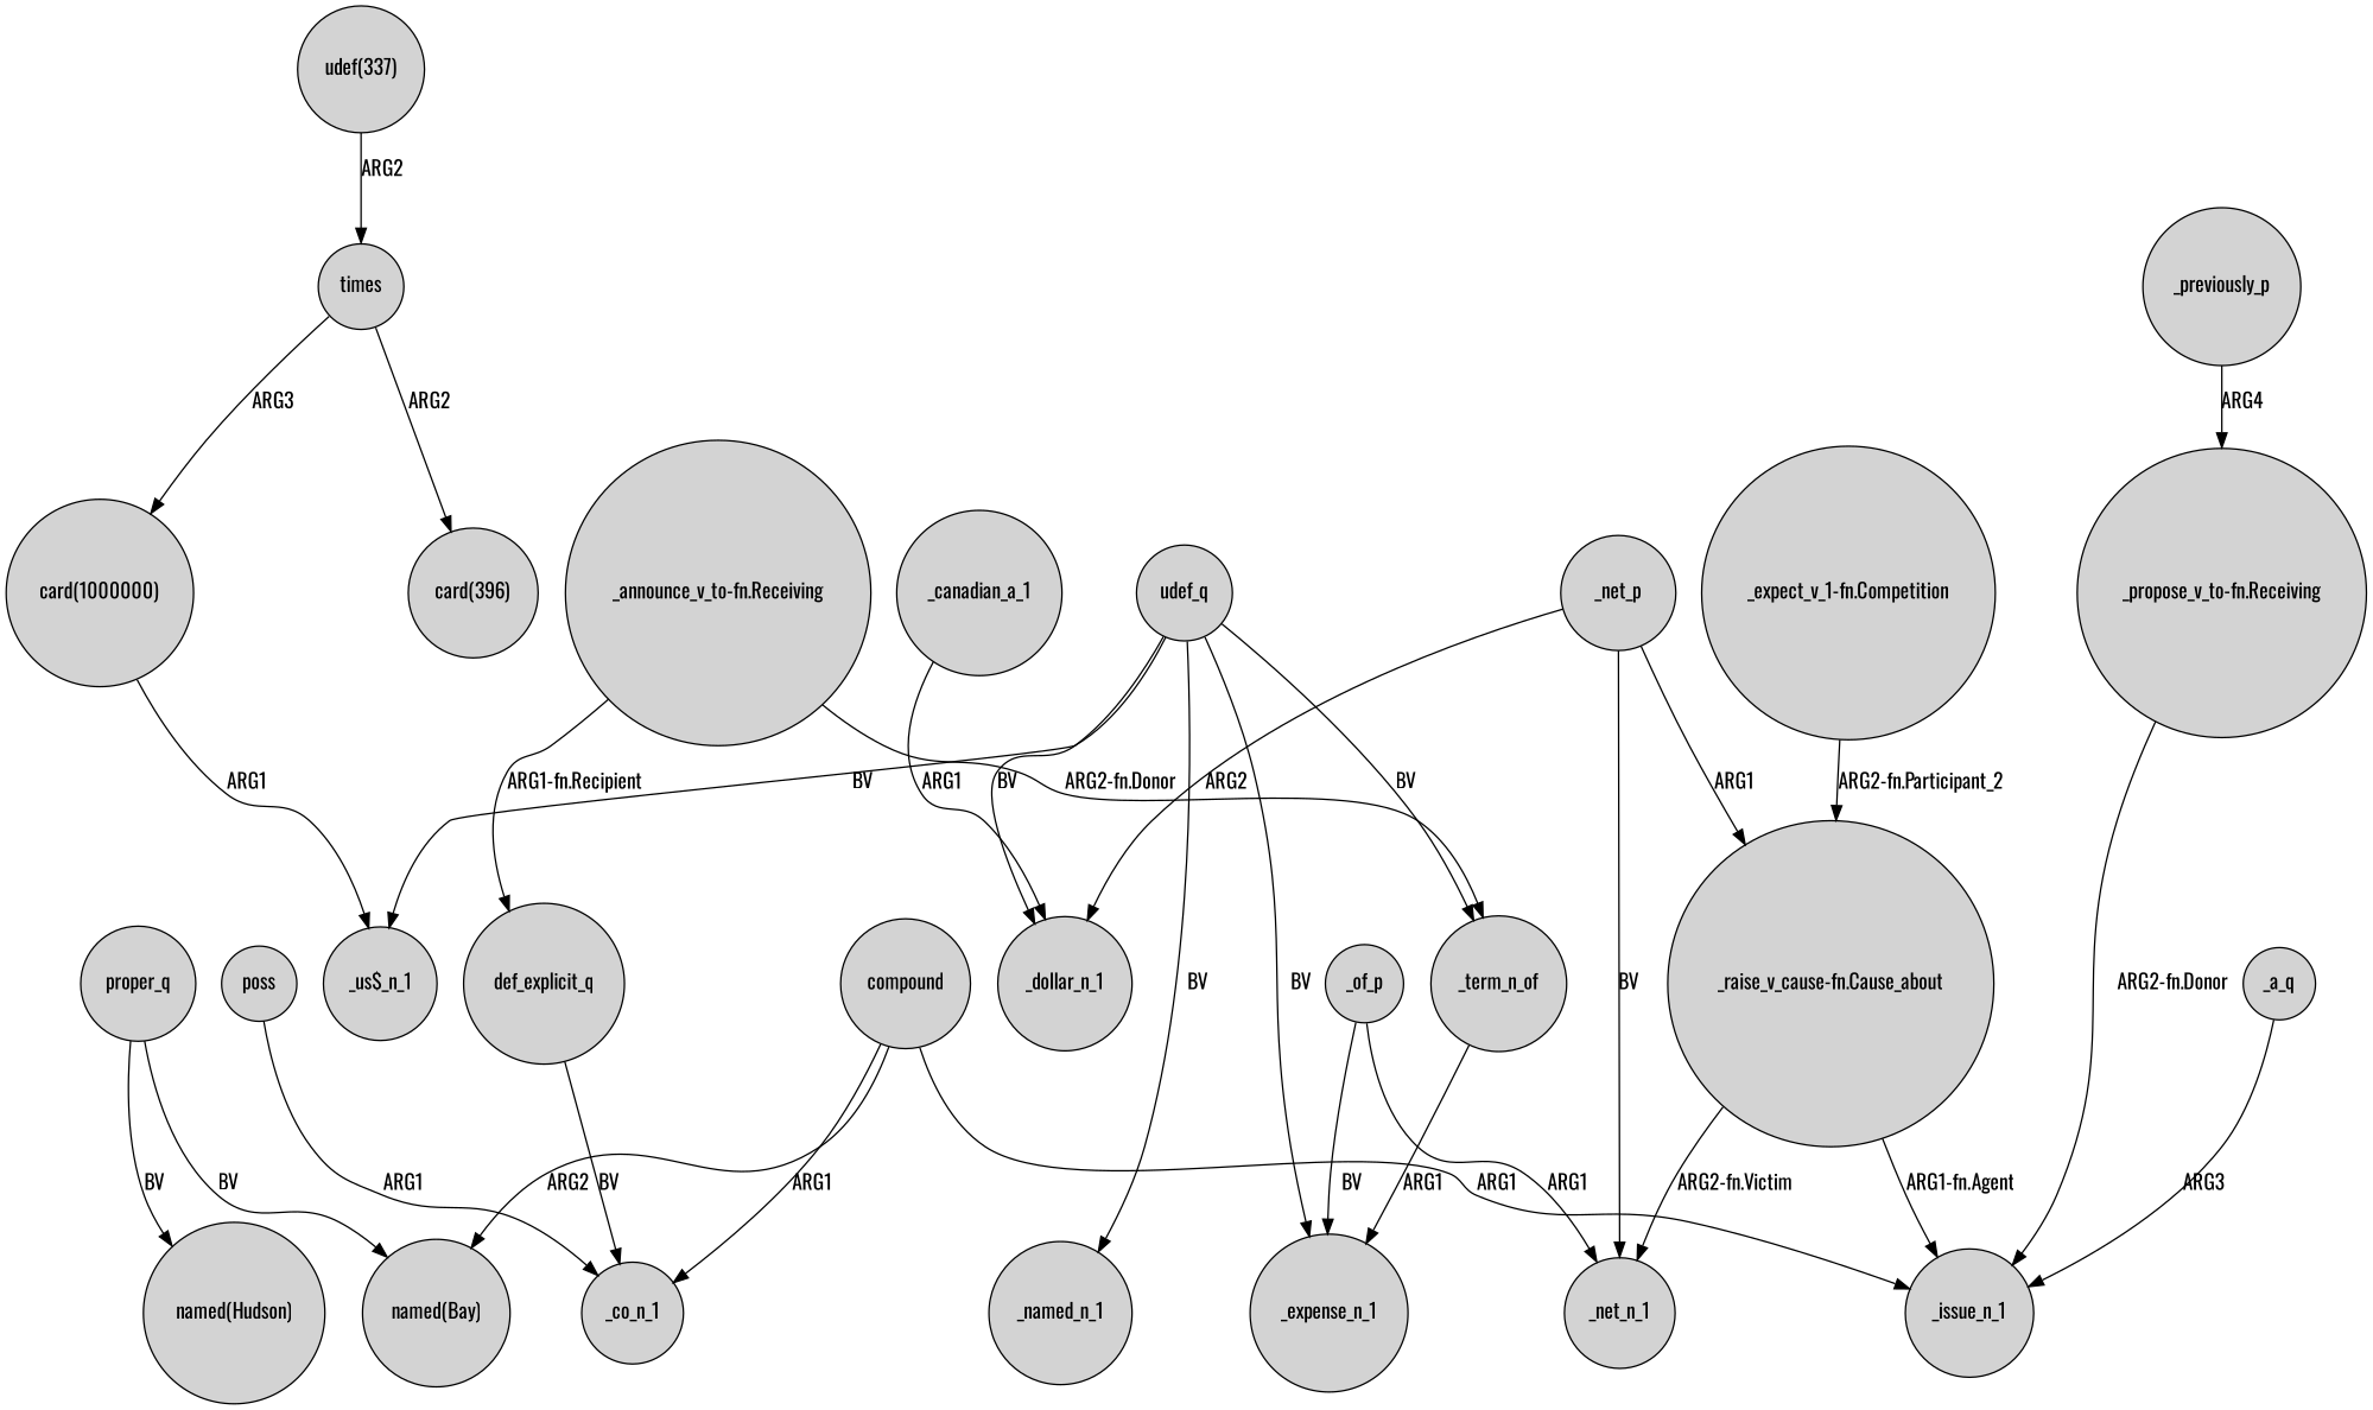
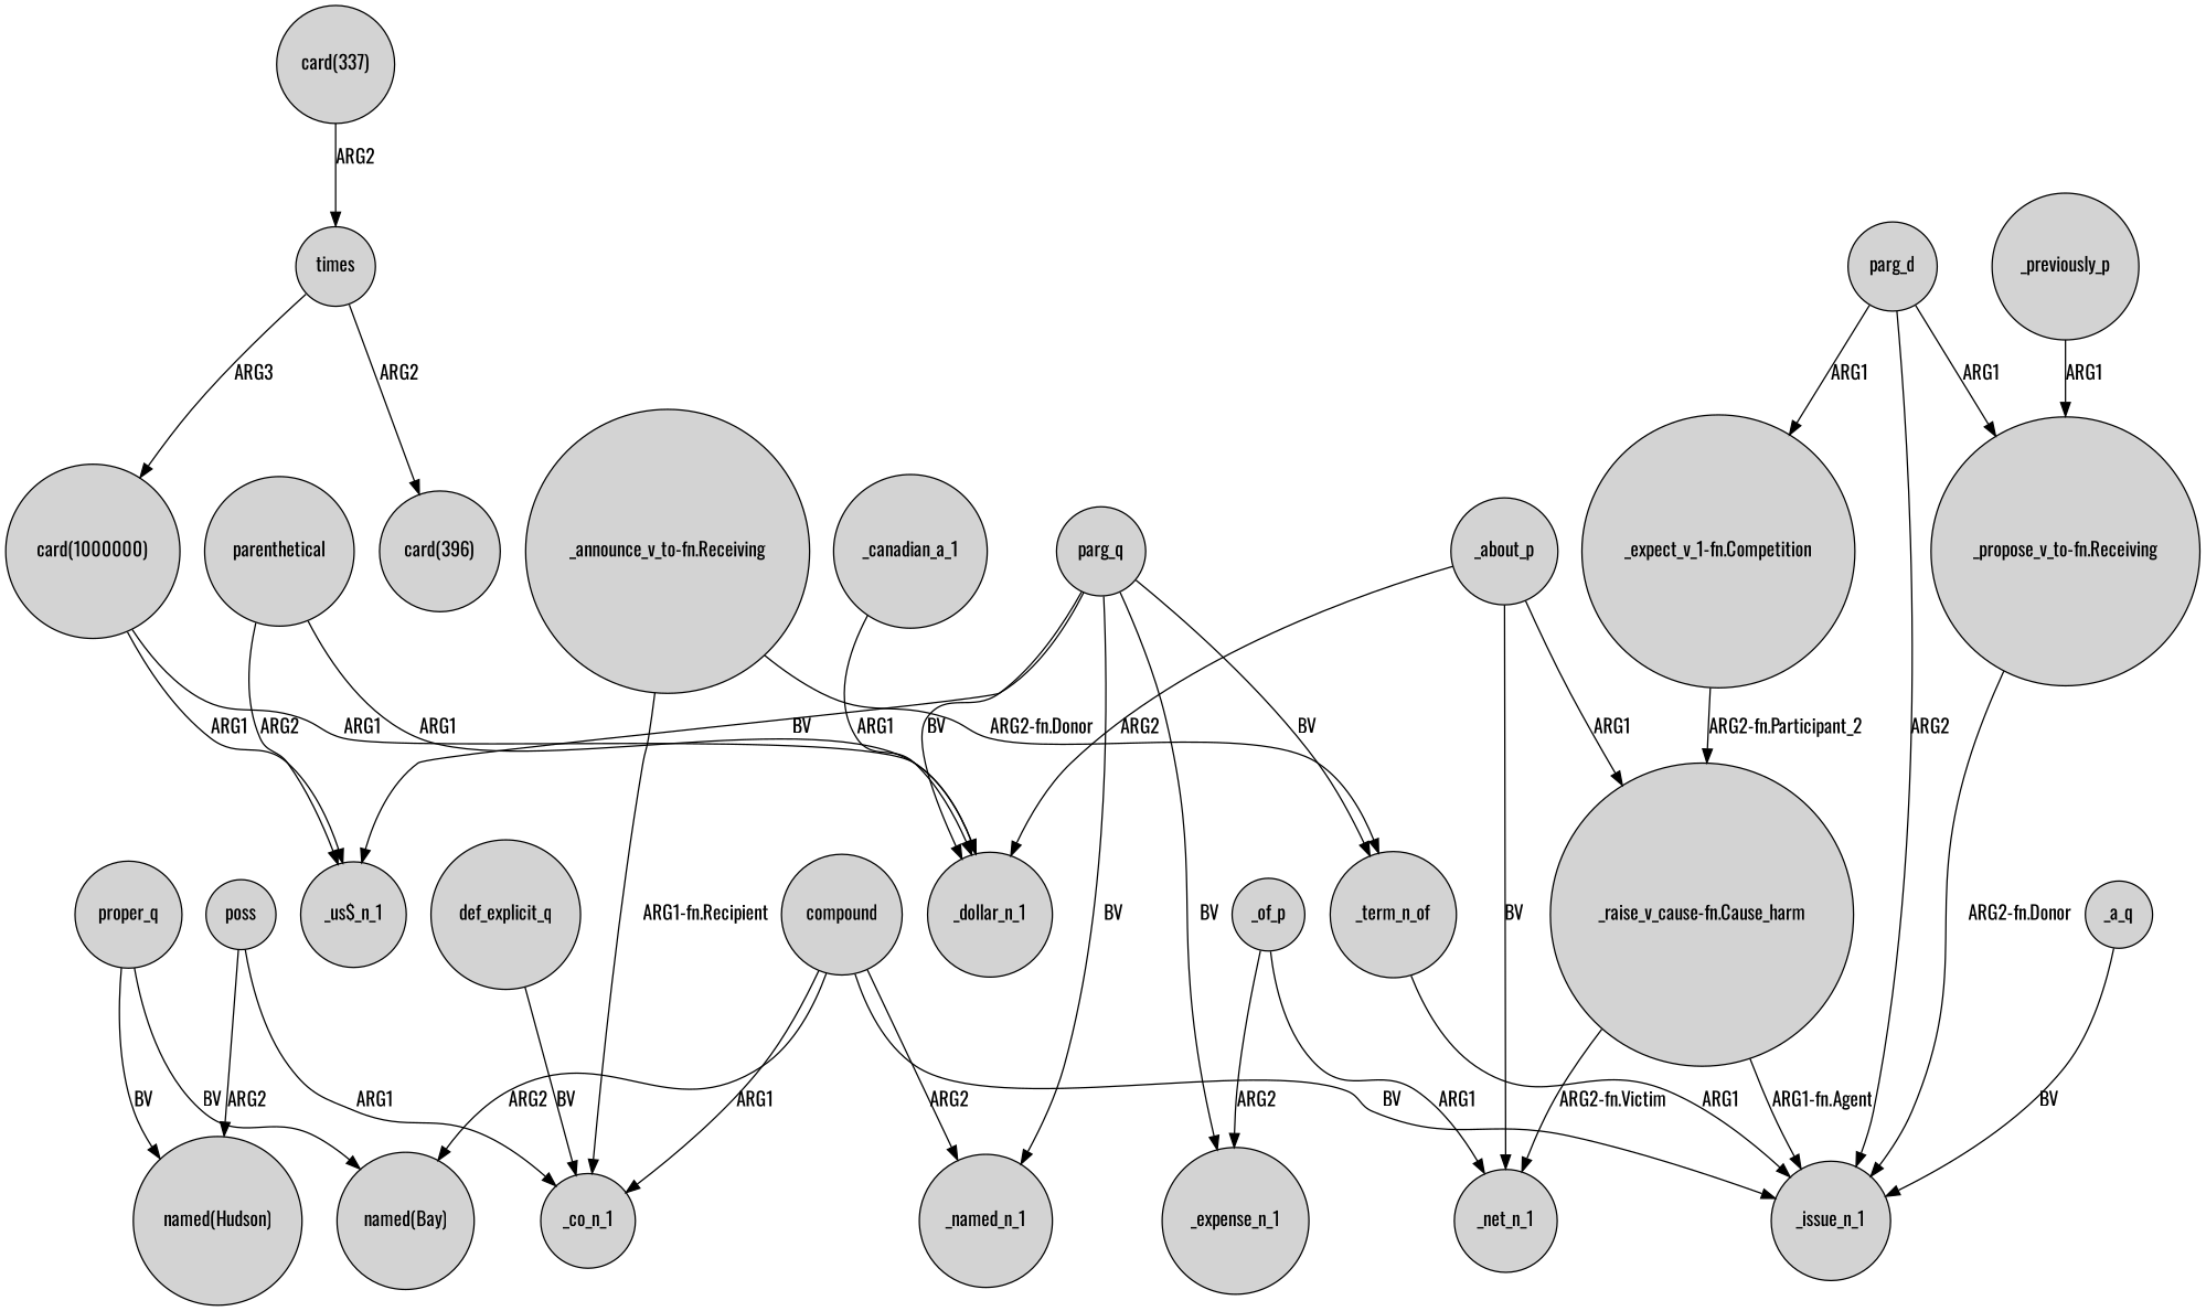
  digraph {
    fontname=Oswald
    node [fontname=Oswald shape=circle style=filled]
    edge [fontname=Oswald]
    proper_q
    "named(Bay)"
    "named(Hudson)"
-   udef_q
+   udef_q [label=parg_q]
    _term_n_of
    "_us$_n_1"
    n7 [label=_named_n_1]
    _dollar_n_1
    _expense_n_1
    _issue_n_1
-   _about_p [label=_net_p]
+   _about_p
    _net_n_1
-   "_raise_v_cause-fn.Cause_harm" [label="_raise_v_cause-fn.Cause_about"]
+   "_raise_v_cause-fn.Cause_harm"
    "_expect_v_1-fn.Competition"
+   parenthetical
    compound
    _co_n_1
+   parg_d
    "_propose_v_to-fn.Receiving"
    times
    "card(1000000)"
    "card(396)"
-   "card(337)" [label="udef(337)"]
+   "card(337)"
    _previously_p
    "_announce_v_to-fn.Receiving"
    _canadian_a_1
    _of_p
    poss
    def_explicit_q
    _a_q
    proper_q -> "named(Bay)" [label=BV]
    proper_q -> "named(Hudson)" [label=BV]
    udef_q -> _term_n_of [label=BV]
    udef_q -> "_us$_n_1" [label=BV]
    udef_q -> n7 [label=BV]
    udef_q -> _dollar_n_1 [label=BV]
    udef_q -> _expense_n_1 [label=BV]
-   _term_n_of -> _expense_n_1 [label=ARG1]
+   _term_n_of -> _issue_n_1 [label=ARG1]
    _about_p -> _dollar_n_1 [label=ARG2]
    _about_p -> _net_n_1 [label=BV]
    _about_p -> "_raise_v_cause-fn.Cause_harm" [label=ARG1]
    "_raise_v_cause-fn.Cause_harm" -> _issue_n_1 [label="ARG1-fn.Agent"]
    "_raise_v_cause-fn.Cause_harm" -> _net_n_1 [label="ARG2-fn.Victim"]
    "_expect_v_1-fn.Competition" -> "_raise_v_cause-fn.Cause_harm" [label="ARG2-fn.Participant_2"]
+   parenthetical -> "_us$_n_1" [label=ARG2]
+   parenthetical -> _dollar_n_1 [label=ARG1]
    compound -> "named(Bay)" [label=ARG2]
-   compound -> _issue_n_1 [label=ARG1]
+   compound -> n7 [label=ARG2]
+   compound -> _issue_n_1 [label=BV]
    compound -> _co_n_1 [label=ARG1]
+   parg_d -> _issue_n_1 [label=ARG2]
+   parg_d -> "_expect_v_1-fn.Competition" [label=ARG1]
+   parg_d -> "_propose_v_to-fn.Receiving" [label=ARG1]
    "_propose_v_to-fn.Receiving" -> _issue_n_1 [label="ARG2-fn.Donor"]
    times -> "card(1000000)" [label=ARG3]
    times -> "card(396)" [label=ARG2]
    "card(1000000)" -> "_us$_n_1" [label=ARG1]
+   "card(1000000)" -> _dollar_n_1 [label=ARG1]
    "card(337)" -> times [label=ARG2]
-   _previously_p -> "_propose_v_to-fn.Receiving" [label=ARG4]
+   _previously_p -> "_propose_v_to-fn.Receiving" [label=ARG1]
    "_announce_v_to-fn.Receiving" -> _term_n_of [label="ARG2-fn.Donor"]
-   "_announce_v_to-fn.Receiving" -> def_explicit_q [label="ARG1-fn.Recipient"]
+   "_announce_v_to-fn.Receiving" -> _co_n_1 [label="ARG1-fn.Recipient"]
    _canadian_a_1 -> _dollar_n_1 [label=ARG1]
-   _of_p -> _expense_n_1 [label=BV]
+   _of_p -> _expense_n_1 [label=ARG2]
    _of_p -> _net_n_1 [label=ARG1]
+   poss -> "named(Hudson)" [label=ARG2]
    poss -> _co_n_1 [label=ARG1]
    def_explicit_q -> _co_n_1 [label=BV]
-   _a_q -> _issue_n_1 [label=ARG3]
+   _a_q -> _issue_n_1 [label=BV]
  }
